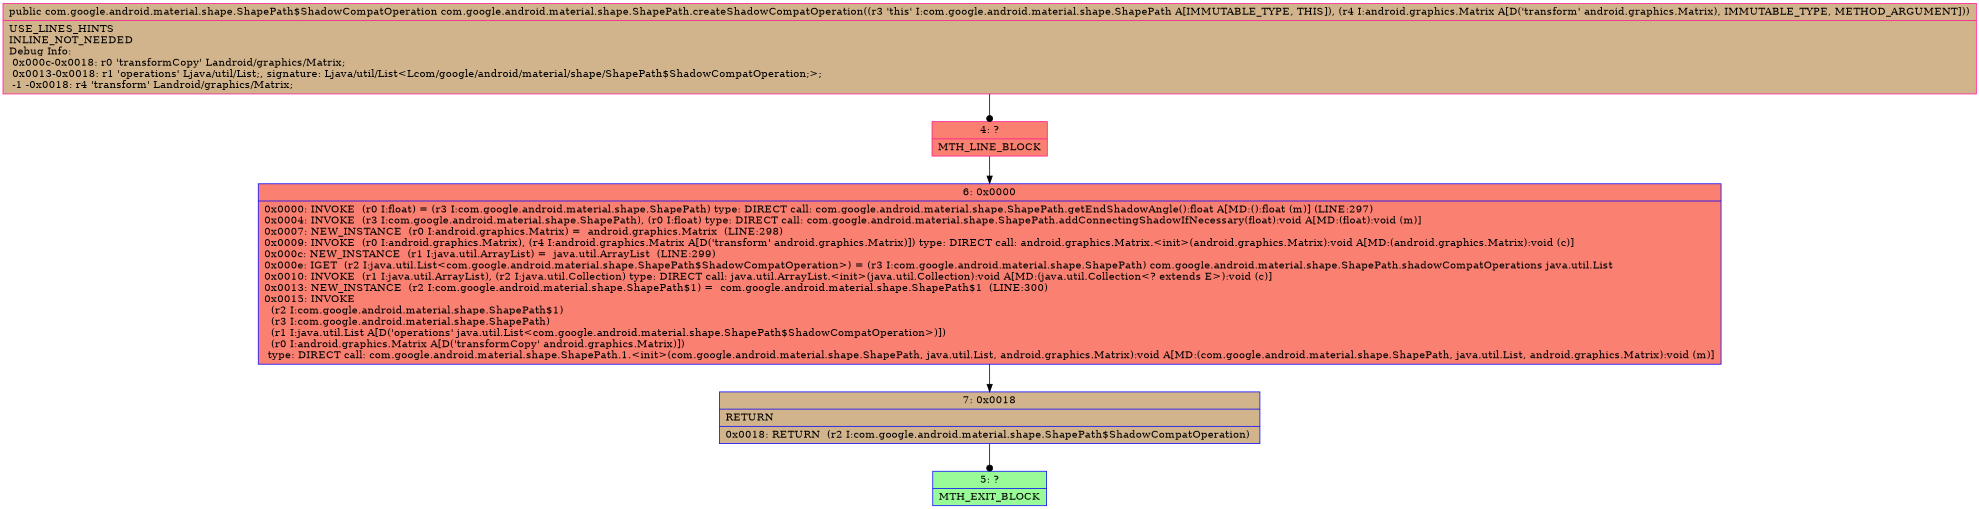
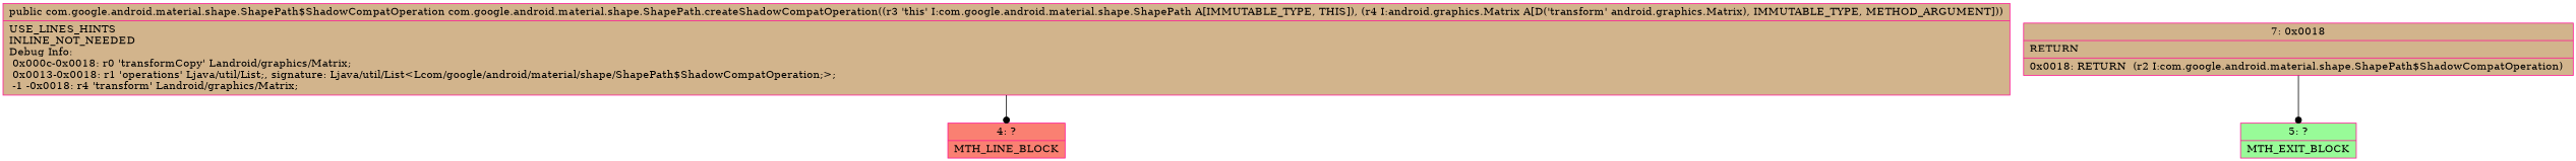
  digraph {
    node [color=blue fillcolor=salmon shape=record style=filled]
    edge [arrowhead=normal]
    n1 [color=deeppink label="{4\:\ ?|MTH_LINE_BLOCK\l}"]
-   n2 [label="{6\:\ 0x0000|0x0000: INVOKE  (r0 I:float) = (r3 I:com.google.android.material.shape.ShapePath) type: DIRECT call: com.google.android.material.shape.ShapePath.getEndShadowAngle():float A[MD:():float (m)] (LINE:297)\l0x0004: INVOKE  (r3 I:com.google.android.material.shape.ShapePath), (r0 I:float) type: DIRECT call: com.google.android.material.shape.ShapePath.addConnectingShadowIfNecessary(float):void A[MD:(float):void (m)]\l0x0007: NEW_INSTANCE  (r0 I:android.graphics.Matrix) =  android.graphics.Matrix  (LINE:298)\l0x0009: INVOKE  (r0 I:android.graphics.Matrix), (r4 I:android.graphics.Matrix A[D('transform' android.graphics.Matrix)]) type: DIRECT call: android.graphics.Matrix.\<init\>(android.graphics.Matrix):void A[MD:(android.graphics.Matrix):void (c)]\l0x000c: NEW_INSTANCE  (r1 I:java.util.ArrayList) =  java.util.ArrayList  (LINE:299)\l0x000e: IGET  (r2 I:java.util.List\<com.google.android.material.shape.ShapePath$ShadowCompatOperation\>) = (r3 I:com.google.android.material.shape.ShapePath) com.google.android.material.shape.ShapePath.shadowCompatOperations java.util.List \l0x0010: INVOKE  (r1 I:java.util.ArrayList), (r2 I:java.util.Collection) type: DIRECT call: java.util.ArrayList.\<init\>(java.util.Collection):void A[MD:(java.util.Collection\<? extends E\>):void (c)]\l0x0013: NEW_INSTANCE  (r2 I:com.google.android.material.shape.ShapePath$1) =  com.google.android.material.shape.ShapePath$1  (LINE:300)\l0x0015: INVOKE  \l  (r2 I:com.google.android.material.shape.ShapePath$1)\l  (r3 I:com.google.android.material.shape.ShapePath)\l  (r1 I:java.util.List A[D('operations' java.util.List\<com.google.android.material.shape.ShapePath$ShadowCompatOperation\>)])\l  (r0 I:android.graphics.Matrix A[D('transformCopy' android.graphics.Matrix)])\l type: DIRECT call: com.google.android.material.shape.ShapePath.1.\<init\>(com.google.android.material.shape.ShapePath, java.util.List, android.graphics.Matrix):void A[MD:(com.google.android.material.shape.ShapePath, java.util.List, android.graphics.Matrix):void (m)]\l}"]
-   n3 [fillcolor=tan label="{7\:\ 0x0018|RETURN\l|0x0018: RETURN  (r2 I:com.google.android.material.shape.ShapePath$ShadowCompatOperation) \l}"]
-   n4 [fillcolor=palegreen label="{5\:\ ?|MTH_EXIT_BLOCK\l}"]
+   n3 [color=deeppink fillcolor=tan label="{7\:\ 0x0018|RETURN\l|0x0018: RETURN  (r2 I:com.google.android.material.shape.ShapePath$ShadowCompatOperation) \l}"]
+   n4 [color=deeppink fillcolor=palegreen label="{5\:\ ?|MTH_EXIT_BLOCK\l}"]
    n5 [color=deeppink fillcolor=tan label="{public com.google.android.material.shape.ShapePath$ShadowCompatOperation com.google.android.material.shape.ShapePath.createShadowCompatOperation((r3 'this' I:com.google.android.material.shape.ShapePath A[IMMUTABLE_TYPE, THIS]), (r4 I:android.graphics.Matrix A[D('transform' android.graphics.Matrix), IMMUTABLE_TYPE, METHOD_ARGUMENT]))  | USE_LINES_HINTS\lINLINE_NOT_NEEDED\lDebug Info:\l  0x000c\-0x0018: r0 'transformCopy' Landroid\/graphics\/Matrix;\l  0x0013\-0x0018: r1 'operations' Ljava\/util\/List;, signature: Ljava\/util\/List\<Lcom\/google\/android\/material\/shape\/ShapePath$ShadowCompatOperation;\>;\l  \-1 \-0x0018: r4 'transform' Landroid\/graphics\/Matrix;\l}"]
-   n1 -> n2
-   n2 -> n3
    n3 -> n4 [arrowhead=dot]
    n5 -> n1 [arrowhead=dot]
  }
